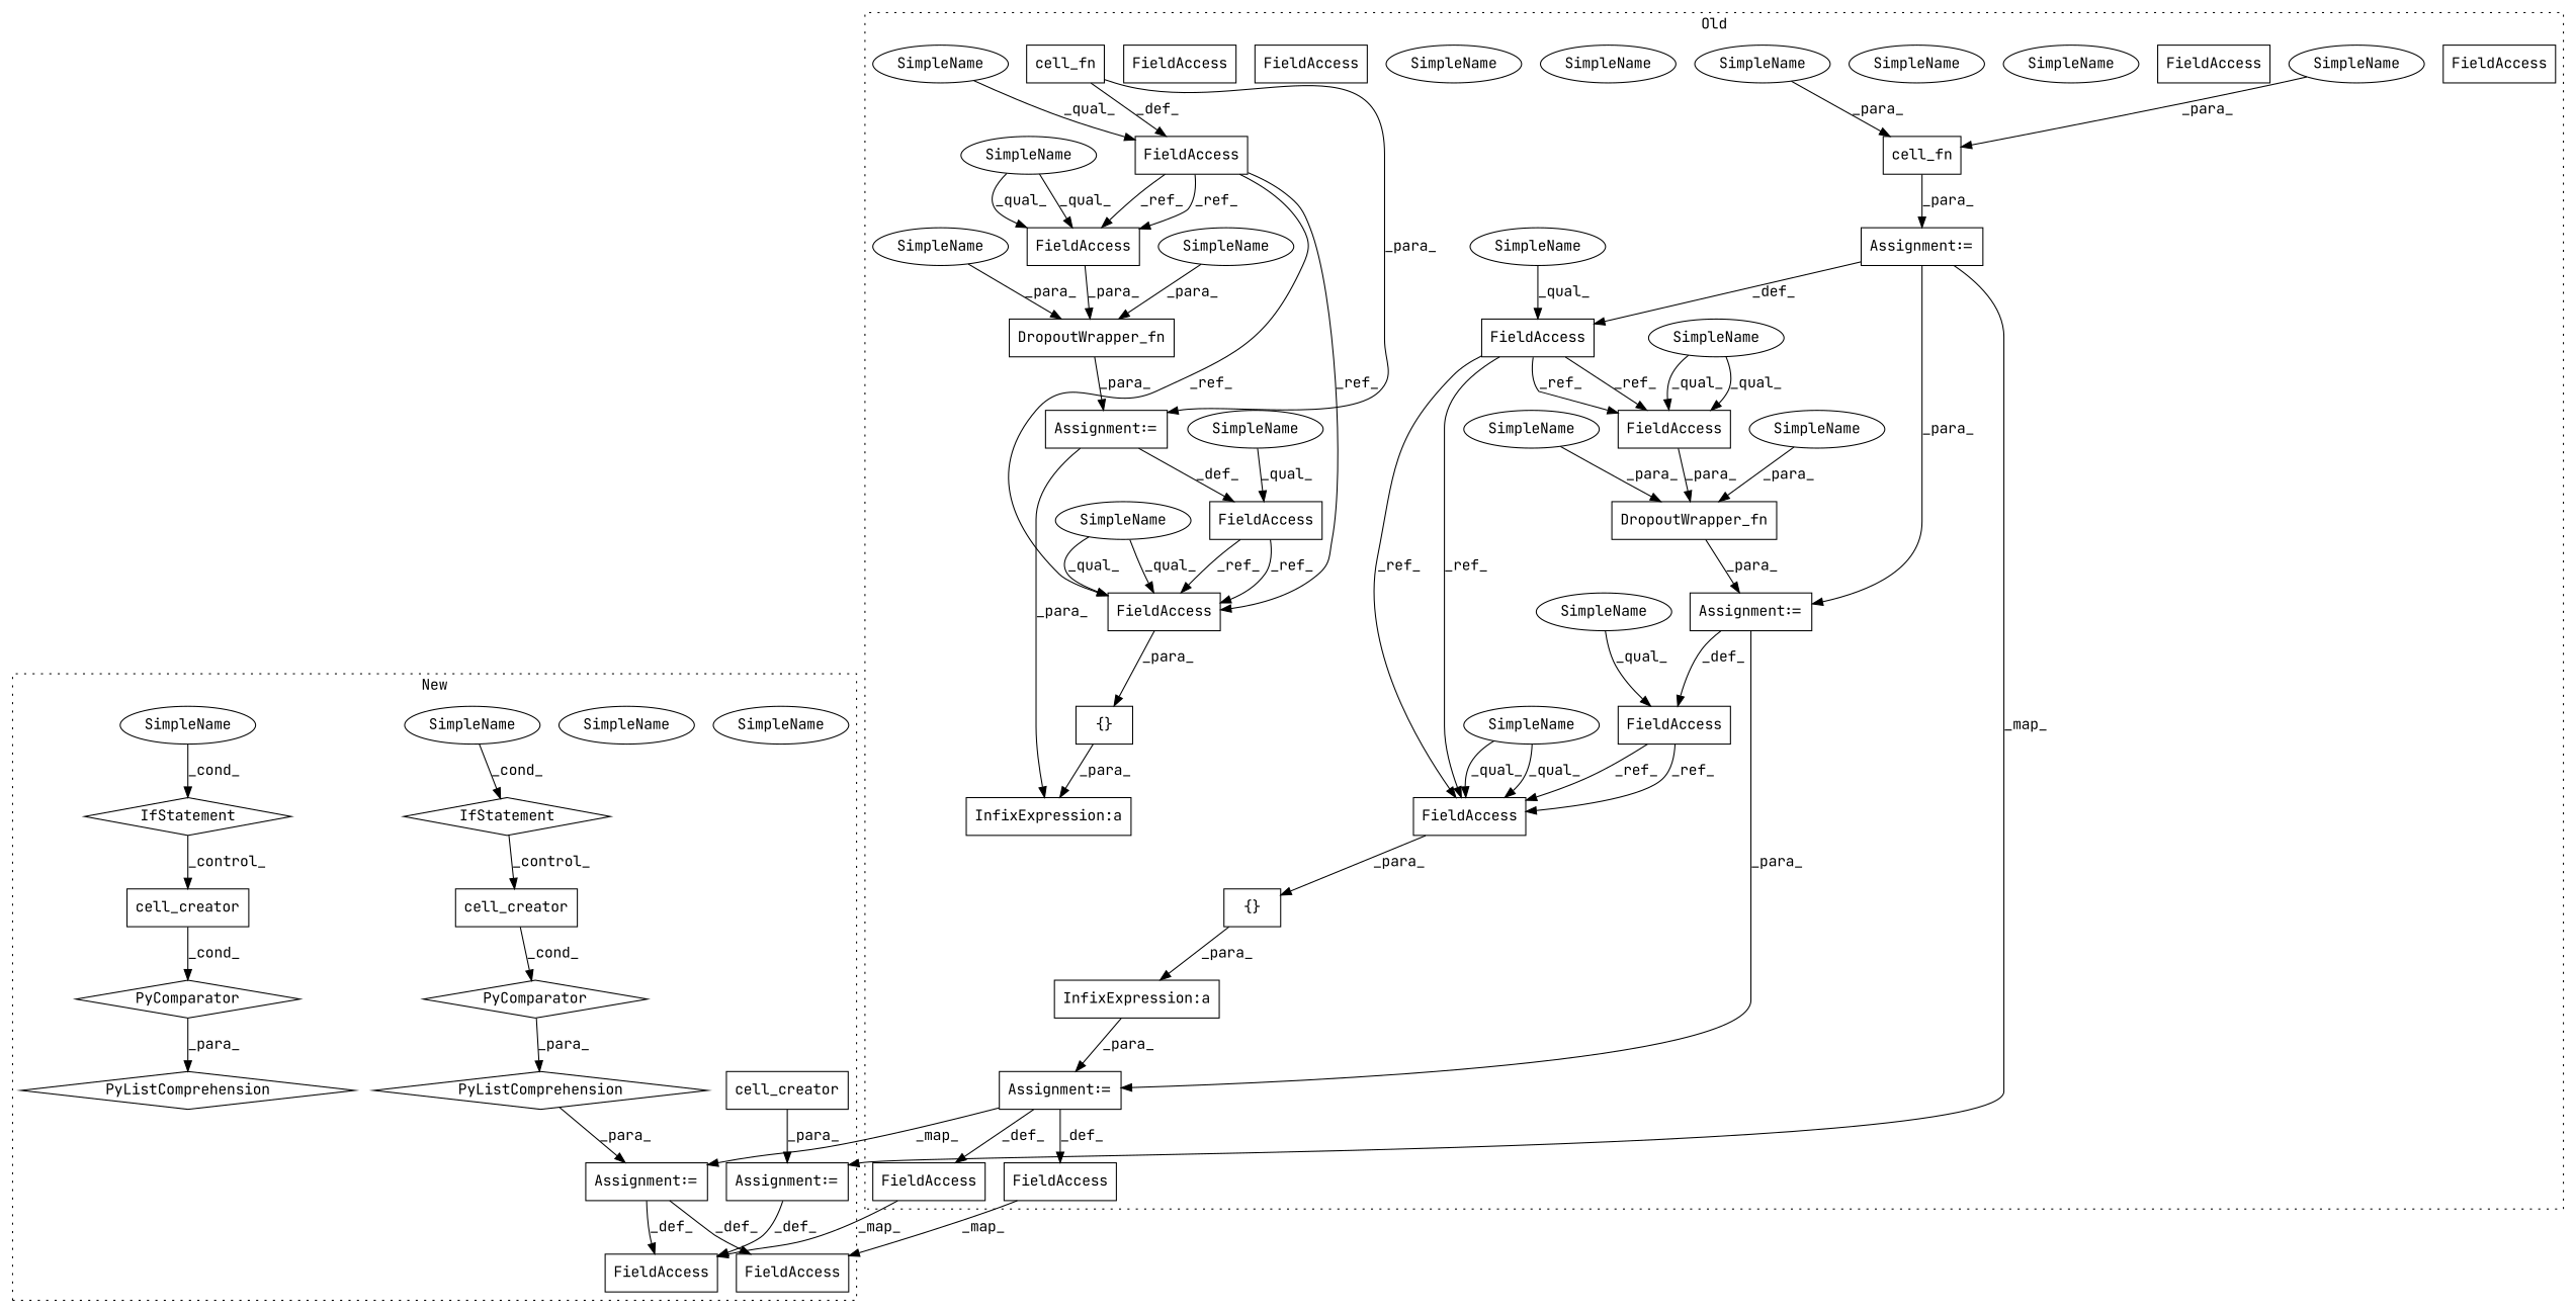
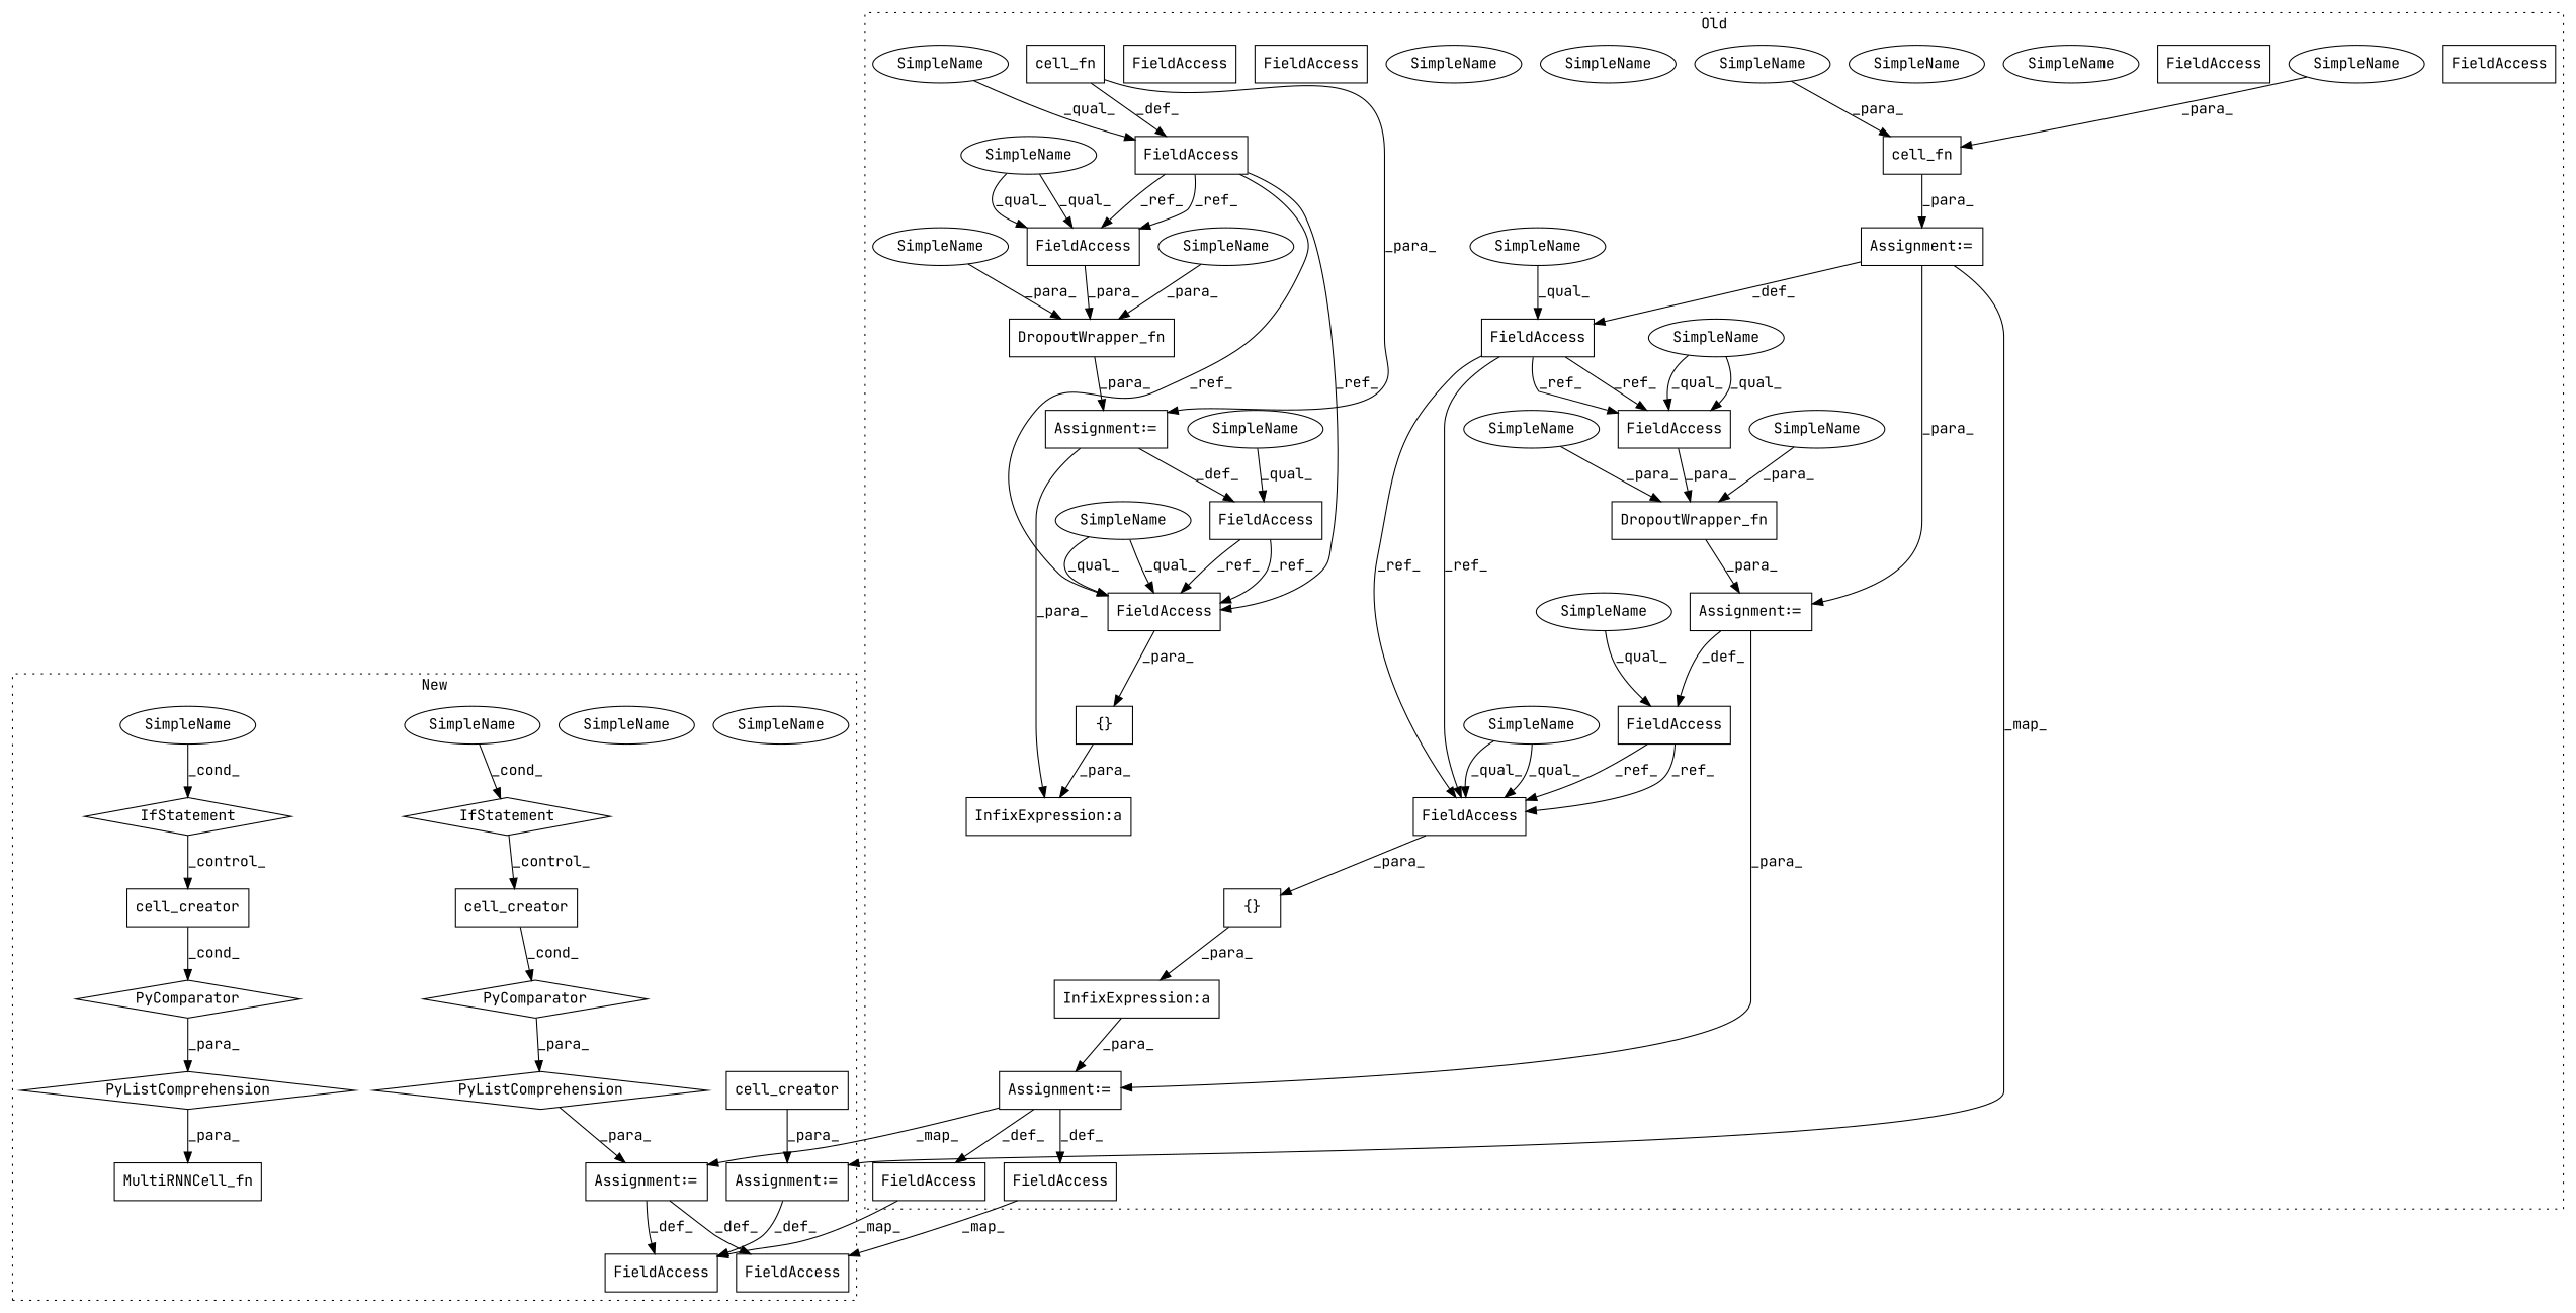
  digraph {
    fontname="JetBrains Mono"
    node [a=42 l=12 s=57203 shape=box fontname="JetBrains Mono"]
    edge [fontname="JetBrains Mono"]
    n1 [a=32 l="18,1" label=DropoutWrapper_fn s="57185,57242"]
    n2 [a=27 l=3 label="InfixExpression:a" s=57638]
    n3 [a=4 l="1,1" label="{}" s="57624,57637"]
    n4 [a=32 l="8,1" label=cell_fn s="56443,56474"]
    n5 [a=22 label=FieldAccess s=57172]
    n6 [a=7 l=1 label="Assignment:=" s=57598]
    n7 [a=22 label=FieldAccess s=56430]
    n8 [a=22 label=FieldAccess]
    n9 [a=7 l=1 label="Assignment:=" s=57184]
    n10 [a=22 l=21 label=FieldAccess s=58003]
    n11 [a=22 label=FieldAccess s=57586]
    n12 [a=22 label=FieldAccess s=56483]
    n13 [a=4 l="1,1" label="{}" s="57704,57717"]
    n14 [a=27 l=3 label="InfixExpression:a" s=57718]
    n15 [a=32 l="8,1" label=cell_fn s="56496,56527"]
    n16 [a=22 label=FieldAccess s=57284]
    n17 [a=22 label=FieldAccess s=57253]
    n18 [a=32 l="18,1" label=DropoutWrapper_fn s="57266,57323"]
    n19 [a=7 l=1 label="Assignment:=" s=57265]
    n20 [a=7 l=1 label="Assignment:=" s=56442]
    n21 [l=13 label=SimpleName s=57310 shape=ellipse]
    n22 [l=13 label=SimpleName s=57229 shape=ellipse]
    n23 [l=14 label=SimpleName s=56460 shape=ellipse]
    n24 [label=SimpleName s=57297 shape=ellipse]
    n25 [label=SimpleName s=57216 shape=ellipse]
    n26 [a=22 label=FieldAccess s=57625]
    n27 [a=22 label=FieldAccess]
    n28 [a=22 label=FieldAccess s=57705]
    n29 [a=22 label=FieldAccess s=57625]
    n30 [l=4 label=SimpleName s=56483 shape=ellipse]
    n31 [l=4 label=SimpleName s=57253 shape=ellipse]
    n32 [l=4 label=SimpleName s=57705 shape=ellipse]
    n33 [l=4 label=SimpleName s=57284 shape=ellipse]
    n34 [l=4 label=SimpleName s=57625 shape=ellipse]
    n35 [l=4 label=SimpleName shape=ellipse]
    n36 [l=4 label=SimpleName s=57172 shape=ellipse]
    n37 [l=4 label=SimpleName s=56430 shape=ellipse]
    n38 [label=SimpleName s=57297 shape=ellipse]
    n39 [label=SimpleName s=57216 shape=ellipse]
    n40 [a=22 label=FieldAccess s=57284]
    n41 [a=22 label=FieldAccess s=57705]
    n42 [l=8 label=SimpleName s=56451 shape=ellipse]
    n43 [l=13 label=SimpleName s=57229 shape=ellipse]
    n44 [l=13 label=SimpleName s=57310 shape=ellipse]
    n45 [a=25 l=30 label=IfStatement s=58667 shape=diamond]
    n46 [a=32 l=14 label=cell_creator s=58577]
    n47 [a=113 l=30 label=PyComparator s=58667 shape=diamond]
+   n48 [a=32 l="33,-5" label=MultiRNNCell_fn s="58544,58705"]
    n49 [a=32 l=14 label=cell_creator s=57971]
    n50 [l=5 label=SimpleName s=58692 shape=ellipse]
    n51 [a=109 l=128 label=PyListComprehension s=58577 shape=diamond]
    n52 [a=7 l=1 label="Assignment:=" s=57937]
    n53 [a=109 l=128 label=PyListComprehension s=57971 shape=diamond]
    n54 [a=113 l=30 label=PyComparator s=58061 shape=diamond]
    n55 [l=5 label=SimpleName s=58086 shape=ellipse]
    n56 [a=25 l=30 label=IfStatement s=58061 shape=diamond]
    n57 [a=22 l=21 label=FieldAccess s=58766]
    n58 [a=32 l=14 label=cell_creator s=57622]
    n59 [a=22 label=FieldAccess s=57925]
    n60 [a=7 l=1 label="Assignment:=" s=57621]
    n61 [l=5 label=SimpleName s=58086 shape=ellipse]
    n62 [l=5 label=SimpleName s=58692 shape=ellipse]
    subgraph cluster_1 {
      label=Old
      style=dotted
      n1
      n2
      n3
      n4
      n5
      n6
      n7
      n8
      n9
      n10
      n11
      n12
      n13
      n14
      n15
      n16
      n17
      n18
      n19
      n20
      n21
      n22
      n23
      n24
      n25
      n26
      n27
      n28
      n29
      n30
      n31
      n32
      n33
      n34
      n35
      n36
      n37
      n38
      n39
      n40
      n41
      n42
      n43
      n44
    }
    subgraph cluster_2 {
      label=New
      style=dotted
      n45
      n46
      n47
+     n48
      n49
      n50
      n51
      n52
      n53
      n54
      n55
      n56
      n57
      n58
      n59
      n60
      n61
      n62
    }
    n1 -> n9 [label=_para_]
    n2 -> n6 [label=_para_]
    n3 -> n2 [label=_para_]
    n4 -> n20 [label=_para_]
    n5 -> n29 [label=_ref_]
    n5 -> n29 [label=_ref_]
    n6 -> n10 [label=_def_]
    n6 -> n11 [label=_def_]
    n6 -> n52 [label=_map_]
    n7 -> n27 [label=_ref_]
    n7 -> n27 [label=_ref_]
    n7 -> n29 [label=_ref_]
    n7 -> n29 [label=_ref_]
    n9 -> n5 [label=_def_]
    n9 -> n6 [label=_para_]
    n10 -> n57 [label=_map_]
    n11 -> n59 [label=_map_]
    n12 -> n40 [label=_ref_]
    n12 -> n40 [label=_ref_]
    n12 -> n41 [label=_ref_]
    n12 -> n41 [label=_ref_]
    n13 -> n14 [label=_para_]
    n15 -> n12 [label=_def_]
    n15 -> n19 [label=_para_]
    n17 -> n41 [label=_ref_]
    n17 -> n41 [label=_ref_]
    n18 -> n19 [label=_para_]
    n19 -> n14 [label=_para_]
    n19 -> n17 [label=_def_]
    n20 -> n7 [label=_def_]
    n20 -> n9 [label=_para_]
    n20 -> n60 [label=_map_]
    n23 -> n4 [label=_para_]
    n27 -> n1 [label=_para_]
    n29 -> n3 [label=_para_]
    n30 -> n12 [label=_qual_]
    n31 -> n17 [label=_qual_]
    n32 -> n41 [label=_qual_]
    n32 -> n41 [label=_qual_]
    n33 -> n40 [label=_qual_]
    n33 -> n40 [label=_qual_]
    n34 -> n29 [label=_qual_]
    n34 -> n29 [label=_qual_]
    n35 -> n27 [label=_qual_]
    n35 -> n27 [label=_qual_]
    n36 -> n5 [label=_qual_]
    n37 -> n7 [label=_qual_]
    n38 -> n18 [label=_para_]
    n39 -> n1 [label=_para_]
    n40 -> n18 [label=_para_]
    n41 -> n13 [label=_para_]
    n42 -> n4 [label=_para_]
    n43 -> n1 [label=_para_]
    n44 -> n18 [label=_para_]
    n45 -> n46 [label=_control_]
    n46 -> n47 [label=_cond_]
    n47 -> n51 [label=_para_]
    n49 -> n54 [label=_cond_]
+   n51 -> n48 [label=_para_]
    n52 -> n57 [label=_def_]
    n52 -> n59 [label=_def_]
    n53 -> n52 [label=_para_]
    n54 -> n53 [label=_para_]
    n56 -> n49 [label=_control_]
    n58 -> n60 [label=_para_]
    n60 -> n57 [label=_def_]
    n61 -> n56 [label=_cond_]
    n62 -> n45 [label=_cond_]
  }
